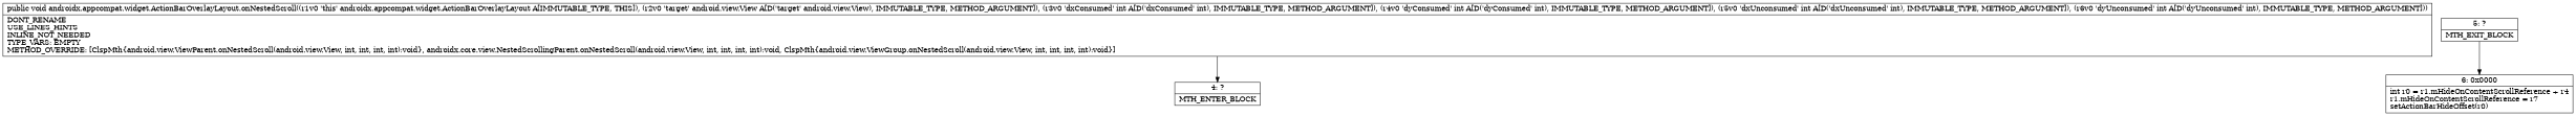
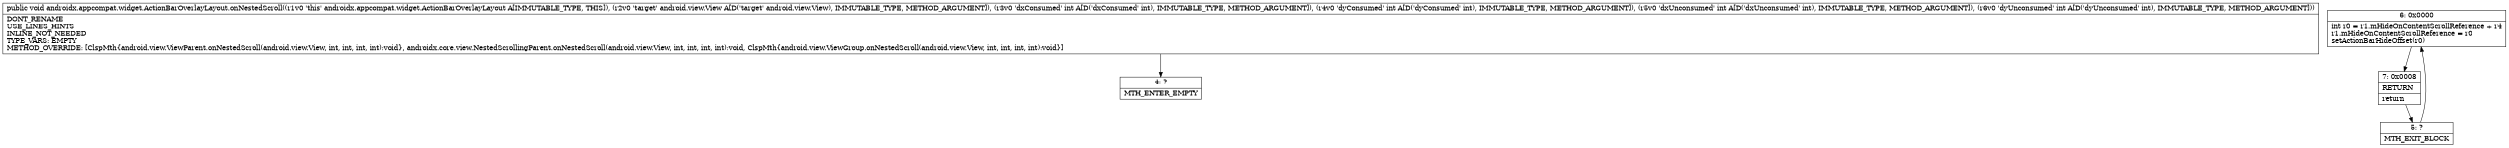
  digraph {
    node [shape=record]
-   n1 [label="{4\:\ ?|MTH_ENTER_BLOCK\l}"]
-   n2 [label="{6\:\ 0x0000|int r0 = r1.mHideOnContentScrollReference + r4\lr1.mHideOnContentScrollReference = r7\lsetActionBarHideOffset(r0)\l}"]
+   n1 [label="{4\:\ ?|MTH_ENTER_EMPTY\l}"]
+   n2 [label="{6\:\ 0x0000|int r0 = r1.mHideOnContentScrollReference + r4\lr1.mHideOnContentScrollReference = r0\lsetActionBarHideOffset(r0)\l}"]
+   n3 [label="{7\:\ 0x0008|RETURN\l|return\l}"]
    n4 [label="{5\:\ ?|MTH_EXIT_BLOCK\l}"]
    n5 [label="{public void androidx.appcompat.widget.ActionBarOverlayLayout.onNestedScroll((r1v0 'this' androidx.appcompat.widget.ActionBarOverlayLayout A[IMMUTABLE_TYPE, THIS]), (r2v0 'target' android.view.View A[D('target' android.view.View), IMMUTABLE_TYPE, METHOD_ARGUMENT]), (r3v0 'dxConsumed' int A[D('dxConsumed' int), IMMUTABLE_TYPE, METHOD_ARGUMENT]), (r4v0 'dyConsumed' int A[D('dyConsumed' int), IMMUTABLE_TYPE, METHOD_ARGUMENT]), (r5v0 'dxUnconsumed' int A[D('dxUnconsumed' int), IMMUTABLE_TYPE, METHOD_ARGUMENT]), (r6v0 'dyUnconsumed' int A[D('dyUnconsumed' int), IMMUTABLE_TYPE, METHOD_ARGUMENT]))  | DONT_RENAME\lUSE_LINES_HINTS\lINLINE_NOT_NEEDED\lTYPE_VARS: EMPTY\lMETHOD_OVERRIDE: [ClspMth\{android.view.ViewParent.onNestedScroll(android.view.View, int, int, int, int):void\}, androidx.core.view.NestedScrollingParent.onNestedScroll(android.view.View, int, int, int, int):void, ClspMth\{android.view.ViewGroup.onNestedScroll(android.view.View, int, int, int, int):void\}]\l}"]
+   n2 -> n3
+   n3 -> n4
    n4 -> n2
    n5 -> n1
  }
